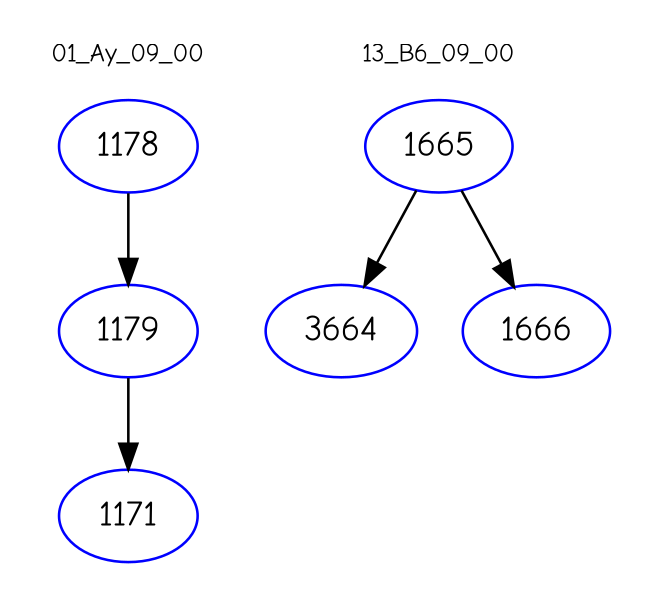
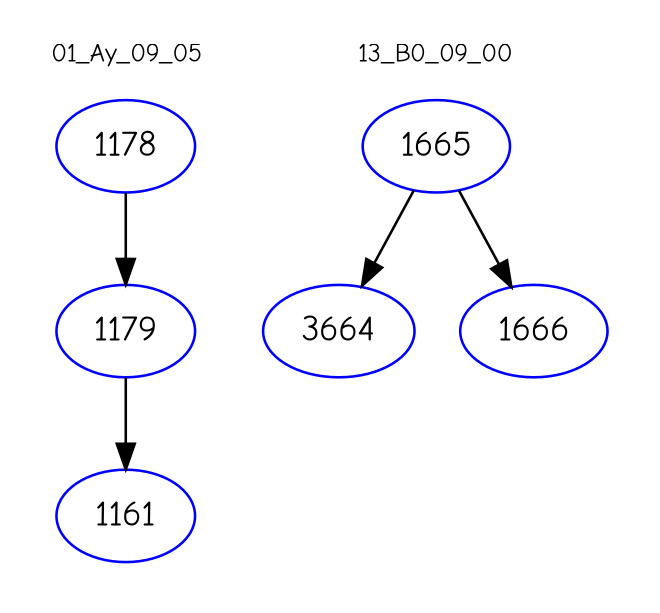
  digraph {
    fontname="Comic Neue"
    node [color=blue fontname="Comic Neue"]
    edge [color=black fontname="Comic Neue"]
    n1 [label=1179]
-   n2 [label=1171]
+   n2 [label=1161]
    n3 [label=1178]
    n4 [label=1665]
    n5 [label=3664]
    n6 [label=1666]
    subgraph cluster_1 {
      color=white
      fontsize=10
-     label="01_Ay_09_00"
+     label="01_Ay_09_05"
      n1
      n2
      n3
    }
    subgraph cluster_2 {
      color=white
      fontsize=10
-     label="13_B6_09_00"
+     label="13_B0_09_00"
      n4
      n5
      n6
    }
    n1 -> n2
    n3 -> n1
    n4 -> n5
    n4 -> n6
  }
